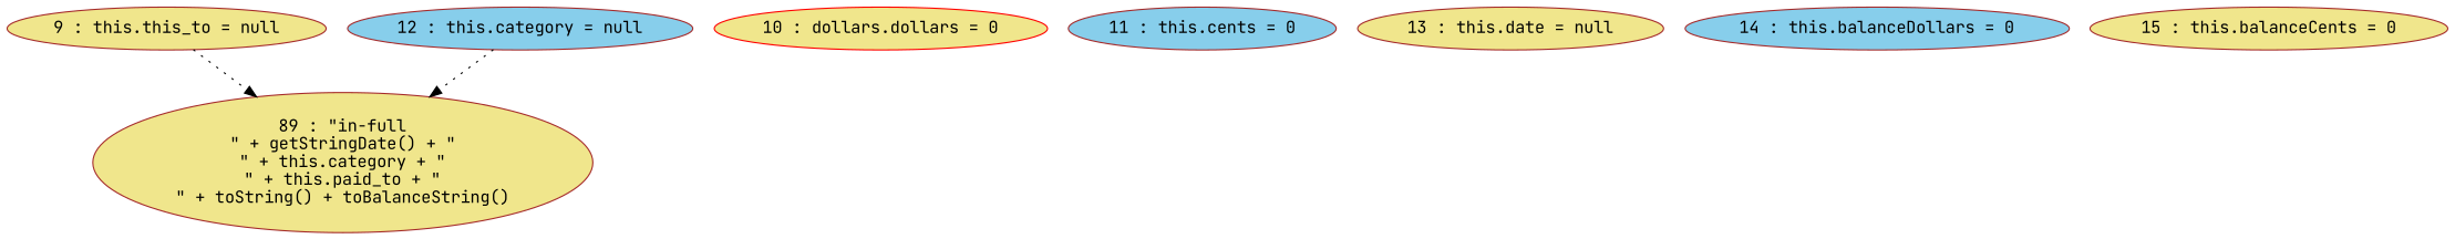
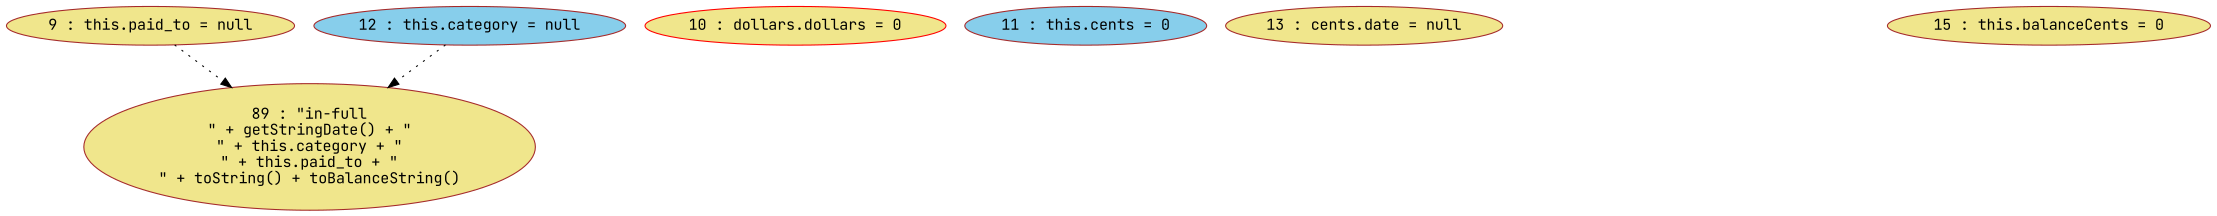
  digraph {
    fontname="JetBrains Mono"
    node [color=brown fillcolor=khaki fontname="JetBrains Mono" style=filled]
    edge [fontname="JetBrains Mono" style=dotted]
-   "9 : this.paid_to = null" [label="9 : this.this_to = null"]
+   "9 : this.paid_to = null"
    "89 : \"in-full\n\" + getStringDate() + \"\n\" + this.category + \"\n\" + this.paid_to + \"\n\" + toString() + toBalanceString()"
    n3 [color=red label="10 : dollars.dollars = 0"]
    "11 : this.cents = 0" [fillcolor=skyblue]
    "12 : this.category = null" [fillcolor=skyblue]
-   "13 : this.date = null"
-   "14 : this.balanceDollars = 0" [fillcolor=skyblue]
+   "13 : this.date = null" [label="13 : cents.date = null"]
    "15 : this.balanceCents = 0"
    "9 : this.paid_to = null" -> "89 : \"in-full\n\" + getStringDate() + \"\n\" + this.category + \"\n\" + this.paid_to + \"\n\" + toString() + toBalanceString()"
    "12 : this.category = null" -> "89 : \"in-full\n\" + getStringDate() + \"\n\" + this.category + \"\n\" + this.paid_to + \"\n\" + toString() + toBalanceString()"
  }
